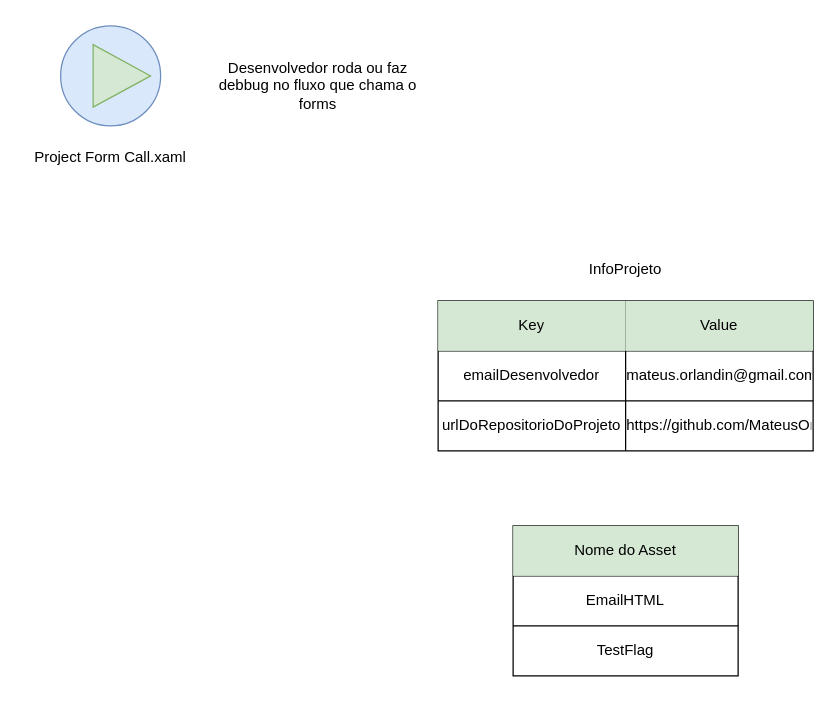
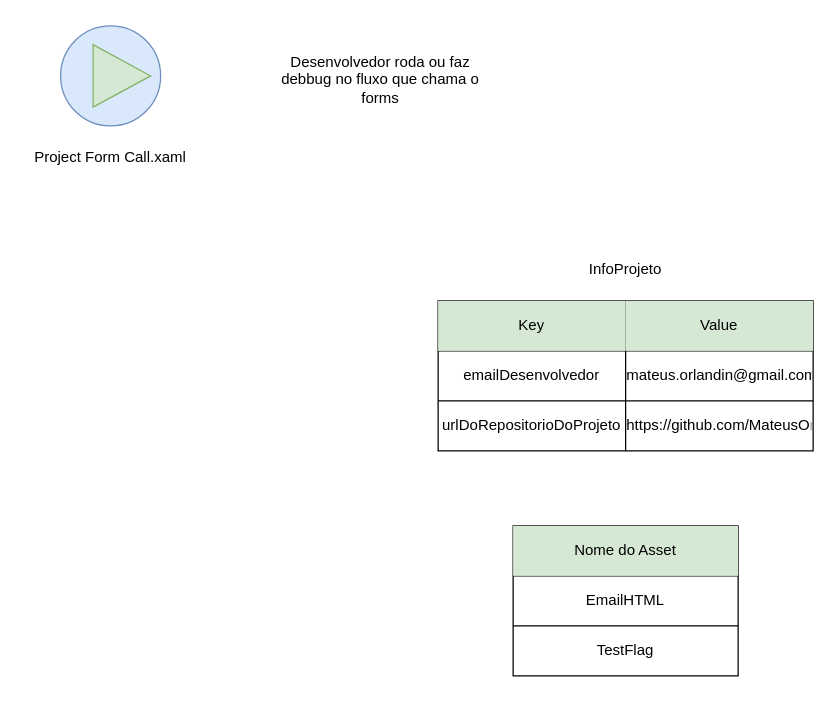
  <mxCell id="0" />
  <mxCell id="1" parent="0" />
  <mxCell id="2" value="" style="ellipse;whiteSpace=wrap;html=1;aspect=fixed;fillColor=#dae8fc;strokeColor=#6c8ebf;" vertex="1" parent="1"><mxGeometry x="48" y="20" width="80" height="80" as="geometry" /></mxCell>
  <mxCell id="3" value="" style="triangle;whiteSpace=wrap;html=1;fillColor=#d5e8d4;strokeColor=#82b366;" vertex="1" parent="1"><mxGeometry x="74" y="35" width="46" height="50" as="geometry" /></mxCell>
- <mxCell id="4" value="Desenvolvedor roda ou faz debbug no fluxo que chama o forms" style="text;html=1;align=center;verticalAlign=middle;whiteSpace=wrap;rounded=0;" vertex="1" parent="1"><mxGeometry x="164" y="45" width="180" height="45" as="geometry" /></mxCell>
+ <mxCell id="4" value="Desenvolvedor roda ou faz debbug no fluxo que chama o forms" style="text;html=1;align=center;verticalAlign=middle;whiteSpace=wrap;rounded=0;" vertex="1" parent="1"><mxGeometry x="214" y="40" width="180" height="45" as="geometry" /></mxCell>
  <mxCell id="5" value="Project Form Call.xaml" style="text;html=1;align=center;verticalAlign=middle;whiteSpace=wrap;rounded=0;" vertex="1" parent="1"><mxGeometry x="20" y="110" width="136" height="30" as="geometry" /></mxCell>
  <mxCell id="6" value="" style="shape=table;startSize=0;container=1;collapsible=0;childLayout=tableLayout;" vertex="1" parent="1"><mxGeometry x="350" y="240" width="300" height="120" as="geometry" /></mxCell>
  <mxCell id="7" value="" style="shape=tableRow;horizontal=0;startSize=0;swimlaneHead=0;swimlaneBody=0;strokeColor=inherit;top=0;left=0;bottom=0;right=0;collapsible=0;dropTarget=0;fillColor=none;points=[[0,0.5],[1,0.5]];portConstraint=eastwest;" vertex="1" parent="6"><mxGeometry width="300" height="40" as="geometry" /></mxCell>
  <mxCell id="8" value="Key" style="shape=partialRectangle;html=1;whiteSpace=wrap;connectable=0;strokeColor=#82b366;overflow=hidden;fillColor=#d5e8d4;top=0;left=0;bottom=0;right=0;pointerEvents=1;" vertex="1" parent="7"><mxGeometry width="150" height="40" as="geometry"><mxRectangle width="150" height="40" as="alternateBounds" /></mxGeometry></mxCell>
  <mxCell id="9" value="Value" style="shape=partialRectangle;html=1;whiteSpace=wrap;connectable=0;strokeColor=#82b366;overflow=hidden;fillColor=#d5e8d4;top=0;left=0;bottom=0;right=0;pointerEvents=1;" vertex="1" parent="7"><mxGeometry x="150" width="150" height="40" as="geometry"><mxRectangle width="150" height="40" as="alternateBounds" /></mxGeometry></mxCell>
  <mxCell id="10" value="" style="shape=tableRow;horizontal=0;startSize=0;swimlaneHead=0;swimlaneBody=0;strokeColor=inherit;top=0;left=0;bottom=0;right=0;collapsible=0;dropTarget=0;fillColor=none;points=[[0,0.5],[1,0.5]];portConstraint=eastwest;" vertex="1" parent="6"><mxGeometry y="40" width="300" height="40" as="geometry" /></mxCell>
  <mxCell id="11" value="emailDesenvolvedor" style="shape=partialRectangle;html=1;whiteSpace=wrap;connectable=0;strokeColor=inherit;overflow=hidden;fillColor=none;top=0;left=0;bottom=0;right=0;pointerEvents=1;" vertex="1" parent="10"><mxGeometry width="150" height="40" as="geometry"><mxRectangle width="150" height="40" as="alternateBounds" /></mxGeometry></mxCell>
  <mxCell id="12" value="mateus.orlandin@gmail.com" style="shape=partialRectangle;html=1;whiteSpace=wrap;connectable=0;strokeColor=inherit;overflow=hidden;fillColor=none;top=0;left=0;bottom=0;right=0;pointerEvents=1;" vertex="1" parent="10"><mxGeometry x="150" width="150" height="40" as="geometry"><mxRectangle width="150" height="40" as="alternateBounds" /></mxGeometry></mxCell>
  <mxCell id="13" value="" style="shape=tableRow;horizontal=0;startSize=0;swimlaneHead=0;swimlaneBody=0;strokeColor=inherit;top=0;left=0;bottom=0;right=0;collapsible=0;dropTarget=0;fillColor=none;points=[[0,0.5],[1,0.5]];portConstraint=eastwest;" vertex="1" parent="6"><mxGeometry y="80" width="300" height="40" as="geometry" /></mxCell>
  <mxCell id="14" value="urlDoRepositorioDoProjeto" style="shape=partialRectangle;html=1;whiteSpace=wrap;connectable=0;strokeColor=inherit;overflow=hidden;fillColor=none;top=0;left=0;bottom=0;right=0;pointerEvents=1;" vertex="1" parent="13"><mxGeometry width="150" height="40" as="geometry"><mxRectangle width="150" height="40" as="alternateBounds" /></mxGeometry></mxCell>
  <mxCell id="15" value="https://github.com/MateusOrlandinDias/UiPathCommunityForms" style="shape=partialRectangle;html=1;whiteSpace=wrap;connectable=0;strokeColor=inherit;overflow=hidden;fillColor=none;top=0;left=0;bottom=0;right=0;pointerEvents=1;" vertex="1" parent="13"><mxGeometry x="150" width="150" height="40" as="geometry"><mxRectangle width="150" height="40" as="alternateBounds" /></mxGeometry></mxCell>
  <mxCell id="16" value="InfoProjeto" style="text;html=1;align=center;verticalAlign=middle;whiteSpace=wrap;rounded=0;" vertex="1" parent="1"><mxGeometry x="470" y="200" width="60" height="30" as="geometry" /></mxCell>
  <mxCell id="17" value="" style="shape=table;startSize=0;container=1;collapsible=0;childLayout=tableLayout;" vertex="1" parent="1"><mxGeometry x="410" y="420" width="180" height="120" as="geometry" /></mxCell>
  <mxCell id="18" value="" style="shape=tableRow;horizontal=0;startSize=0;swimlaneHead=0;swimlaneBody=0;strokeColor=inherit;top=0;left=0;bottom=0;right=0;collapsible=0;dropTarget=0;fillColor=none;points=[[0,0.5],[1,0.5]];portConstraint=eastwest;" vertex="1" parent="17"><mxGeometry width="180" height="40" as="geometry" /></mxCell>
  <mxCell id="19" value="Nome do Asset" style="shape=partialRectangle;html=1;whiteSpace=wrap;connectable=0;strokeColor=#82b366;overflow=hidden;fillColor=#d5e8d4;top=0;left=0;bottom=0;right=0;pointerEvents=1;" vertex="1" parent="18"><mxGeometry width="180" height="40" as="geometry"><mxRectangle width="180" height="40" as="alternateBounds" /></mxGeometry></mxCell>
  <mxCell id="20" value="" style="shape=tableRow;horizontal=0;startSize=0;swimlaneHead=0;swimlaneBody=0;strokeColor=inherit;top=0;left=0;bottom=0;right=0;collapsible=0;dropTarget=0;fillColor=none;points=[[0,0.5],[1,0.5]];portConstraint=eastwest;" vertex="1" parent="17"><mxGeometry y="40" width="180" height="40" as="geometry" /></mxCell>
  <mxCell id="21" value="EmailHTML" style="shape=partialRectangle;html=1;whiteSpace=wrap;connectable=0;strokeColor=inherit;overflow=hidden;fillColor=none;top=0;left=0;bottom=0;right=0;pointerEvents=1;" vertex="1" parent="20"><mxGeometry width="180" height="40" as="geometry"><mxRectangle width="180" height="40" as="alternateBounds" /></mxGeometry></mxCell>
  <mxCell id="22" value="" style="shape=tableRow;horizontal=0;startSize=0;swimlaneHead=0;swimlaneBody=0;strokeColor=inherit;top=0;left=0;bottom=0;right=0;collapsible=0;dropTarget=0;fillColor=none;points=[[0,0.5],[1,0.5]];portConstraint=eastwest;" vertex="1" parent="17"><mxGeometry y="80" width="180" height="40" as="geometry" /></mxCell>
  <mxCell id="23" value="TestFlag" style="shape=partialRectangle;html=1;whiteSpace=wrap;connectable=0;strokeColor=inherit;overflow=hidden;fillColor=none;top=0;left=0;bottom=0;right=0;pointerEvents=1;" vertex="1" parent="22"><mxGeometry width="180" height="40" as="geometry"><mxRectangle width="180" height="40" as="alternateBounds" /></mxGeometry></mxCell>
